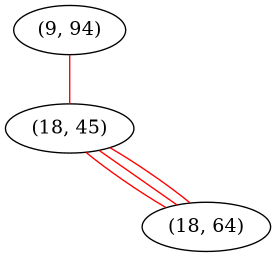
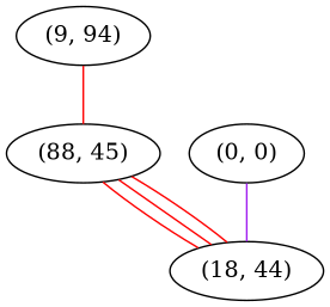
  graph {
    edge [color=red weight=1]
    n1 [label="(9, 94)"]
-   "(18, 45)"
-   "(18, 44)" [label="(18, 64)"]
+   "(18, 45)" [label="(88, 45)"]
+   "(18, 44)"
+   "(0, 0)"
    n1 -- "(18, 45)"
    "(18, 45)" -- "(18, 44)"
    "(18, 45)" -- "(18, 44)"
    "(18, 45)" -- "(18, 44)"
+   "(0, 0)" -- "(18, 44)" [color=purple weight=4]
  }
